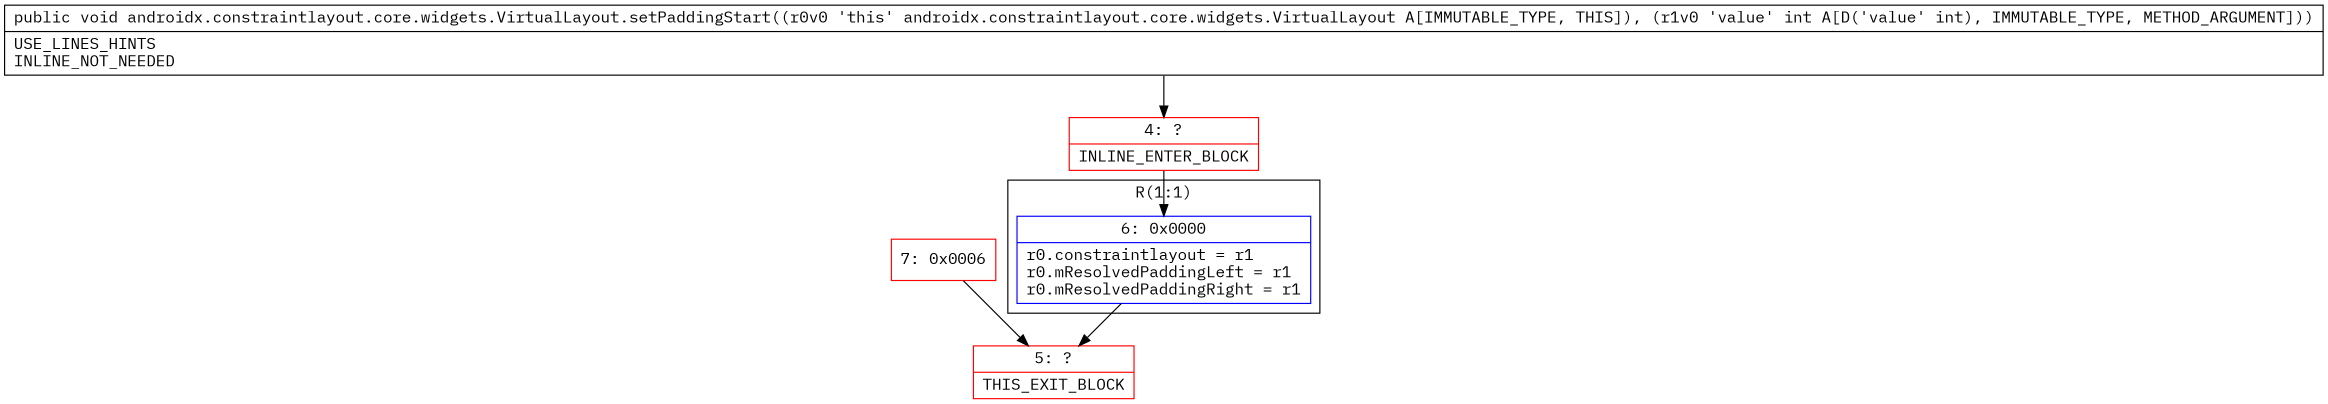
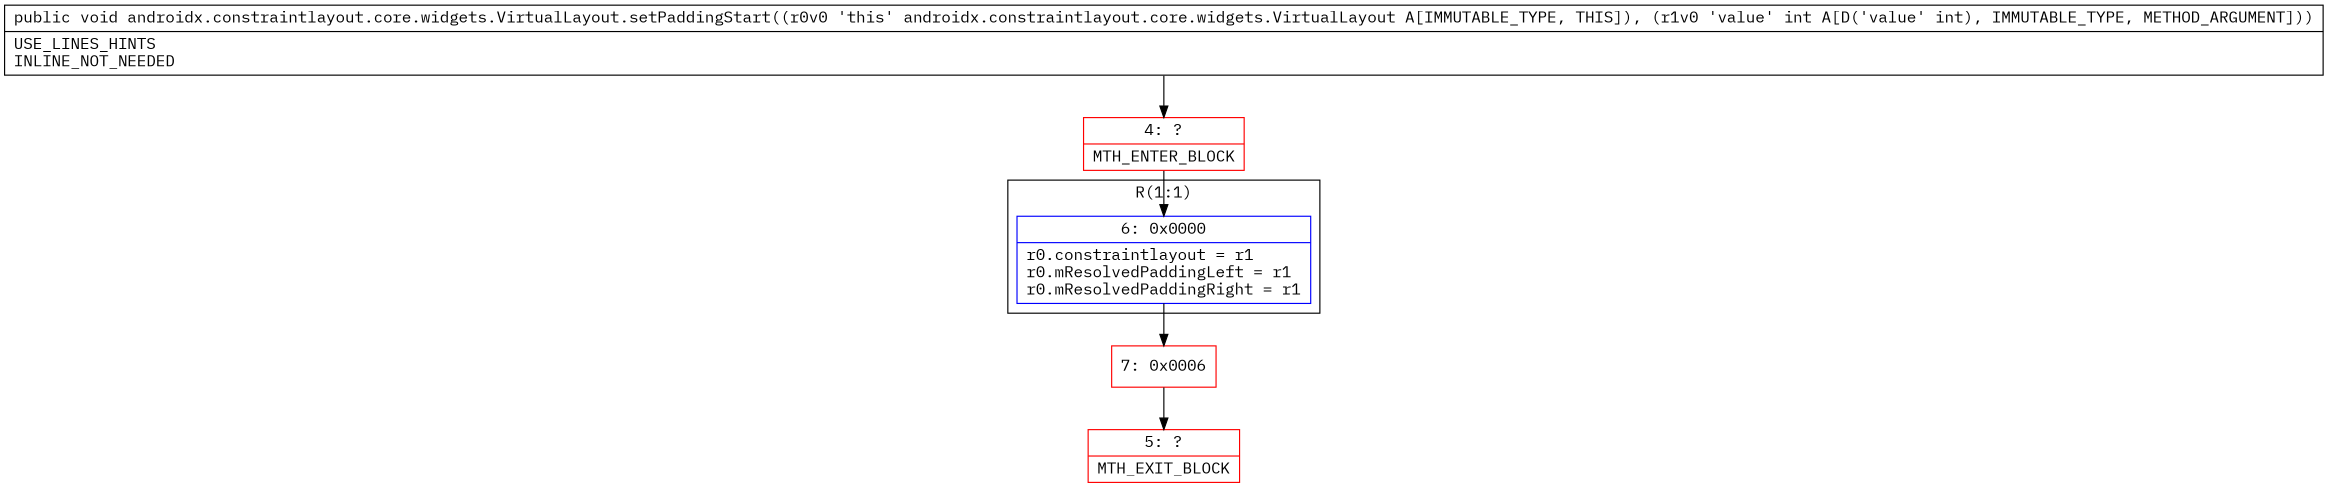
  digraph {
    fontname="IBM Plex Mono"
    node [color=red fontname="IBM Plex Mono" shape=record]
    edge [fontname="IBM Plex Mono"]
    n1 [color=blue label="{6\:\ 0x0000|r0.constraintlayout = r1\lr0.mResolvedPaddingLeft = r1\lr0.mResolvedPaddingRight = r1\l}"]
    n2 [label="{7\:\ 0x0006}"]
-   n3 [label="{5\:\ ?|THIS_EXIT_BLOCK\l}"]
-   n4 [label="{4\:\ ?|INLINE_ENTER_BLOCK\l}"]
+   n3 [label="{5\:\ ?|MTH_EXIT_BLOCK\l}"]
+   n4 [label="{4\:\ ?|MTH_ENTER_BLOCK\l}"]
    n5 [label="{public void androidx.constraintlayout.core.widgets.VirtualLayout.setPaddingStart((r0v0 'this' androidx.constraintlayout.core.widgets.VirtualLayout A[IMMUTABLE_TYPE, THIS]), (r1v0 'value' int A[D('value' int), IMMUTABLE_TYPE, METHOD_ARGUMENT]))  | USE_LINES_HINTS\lINLINE_NOT_NEEDED\l}" color=""]
    subgraph cluster_1 {
      label="R(1:1)"
      n1
    }
-   n1 -> n3
+   n1 -> n2
    n2 -> n3
    n4 -> n1
    n5 -> n4
  }
